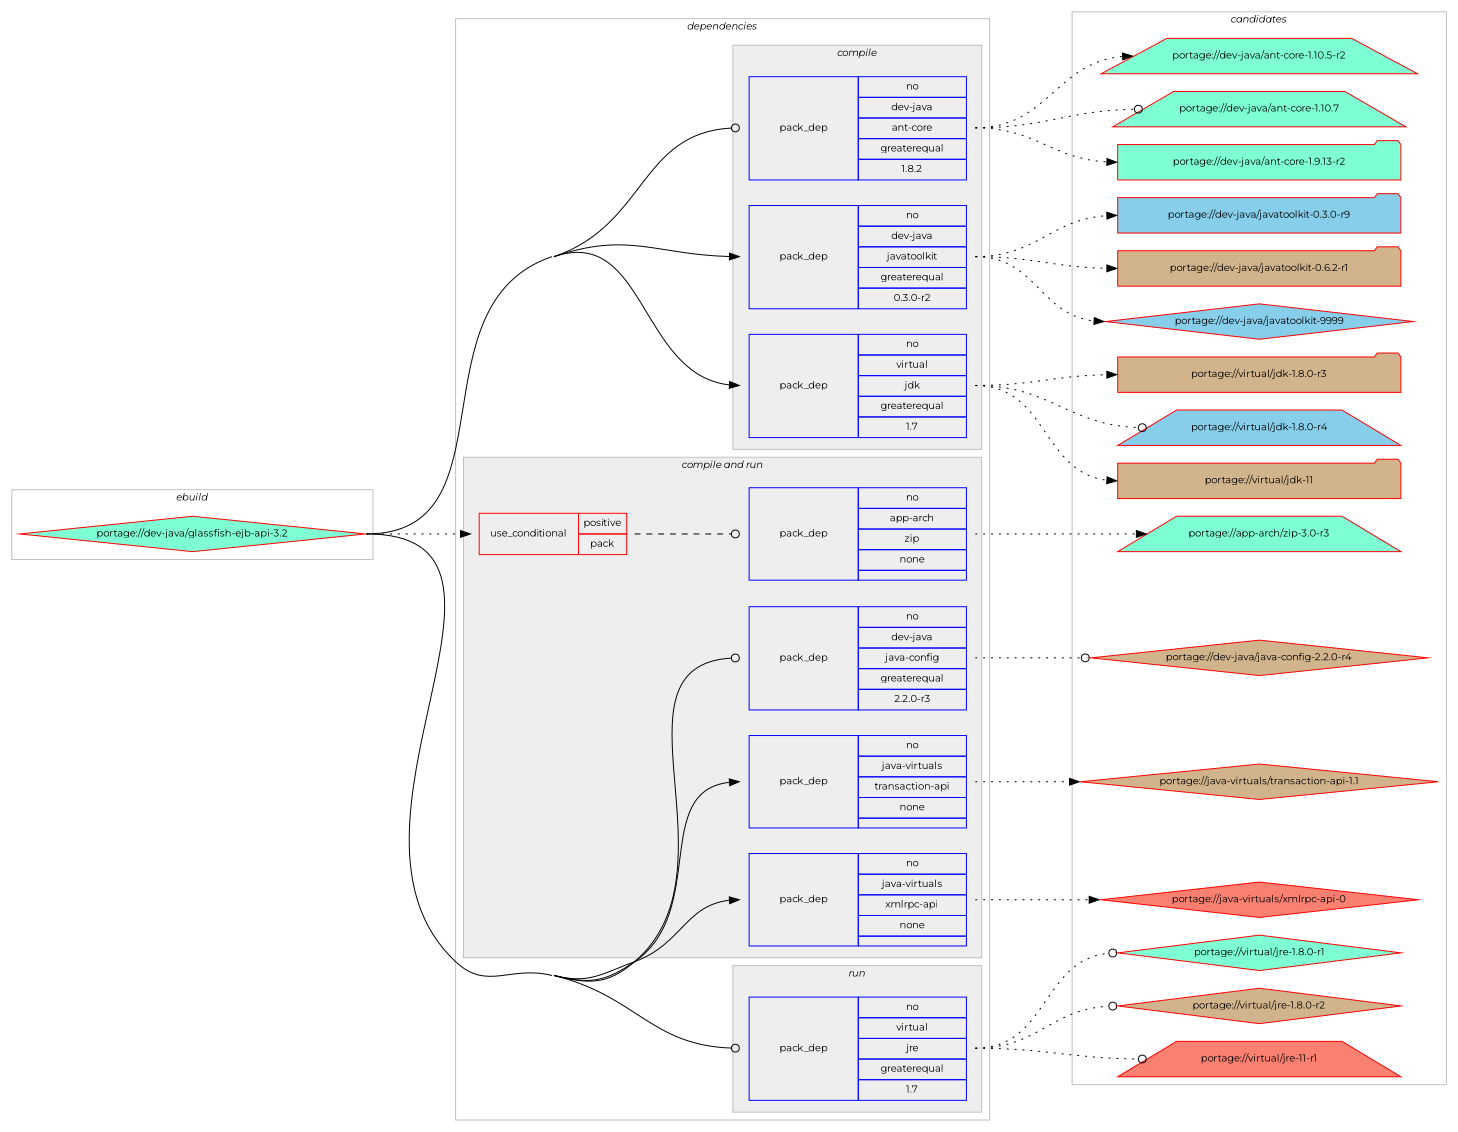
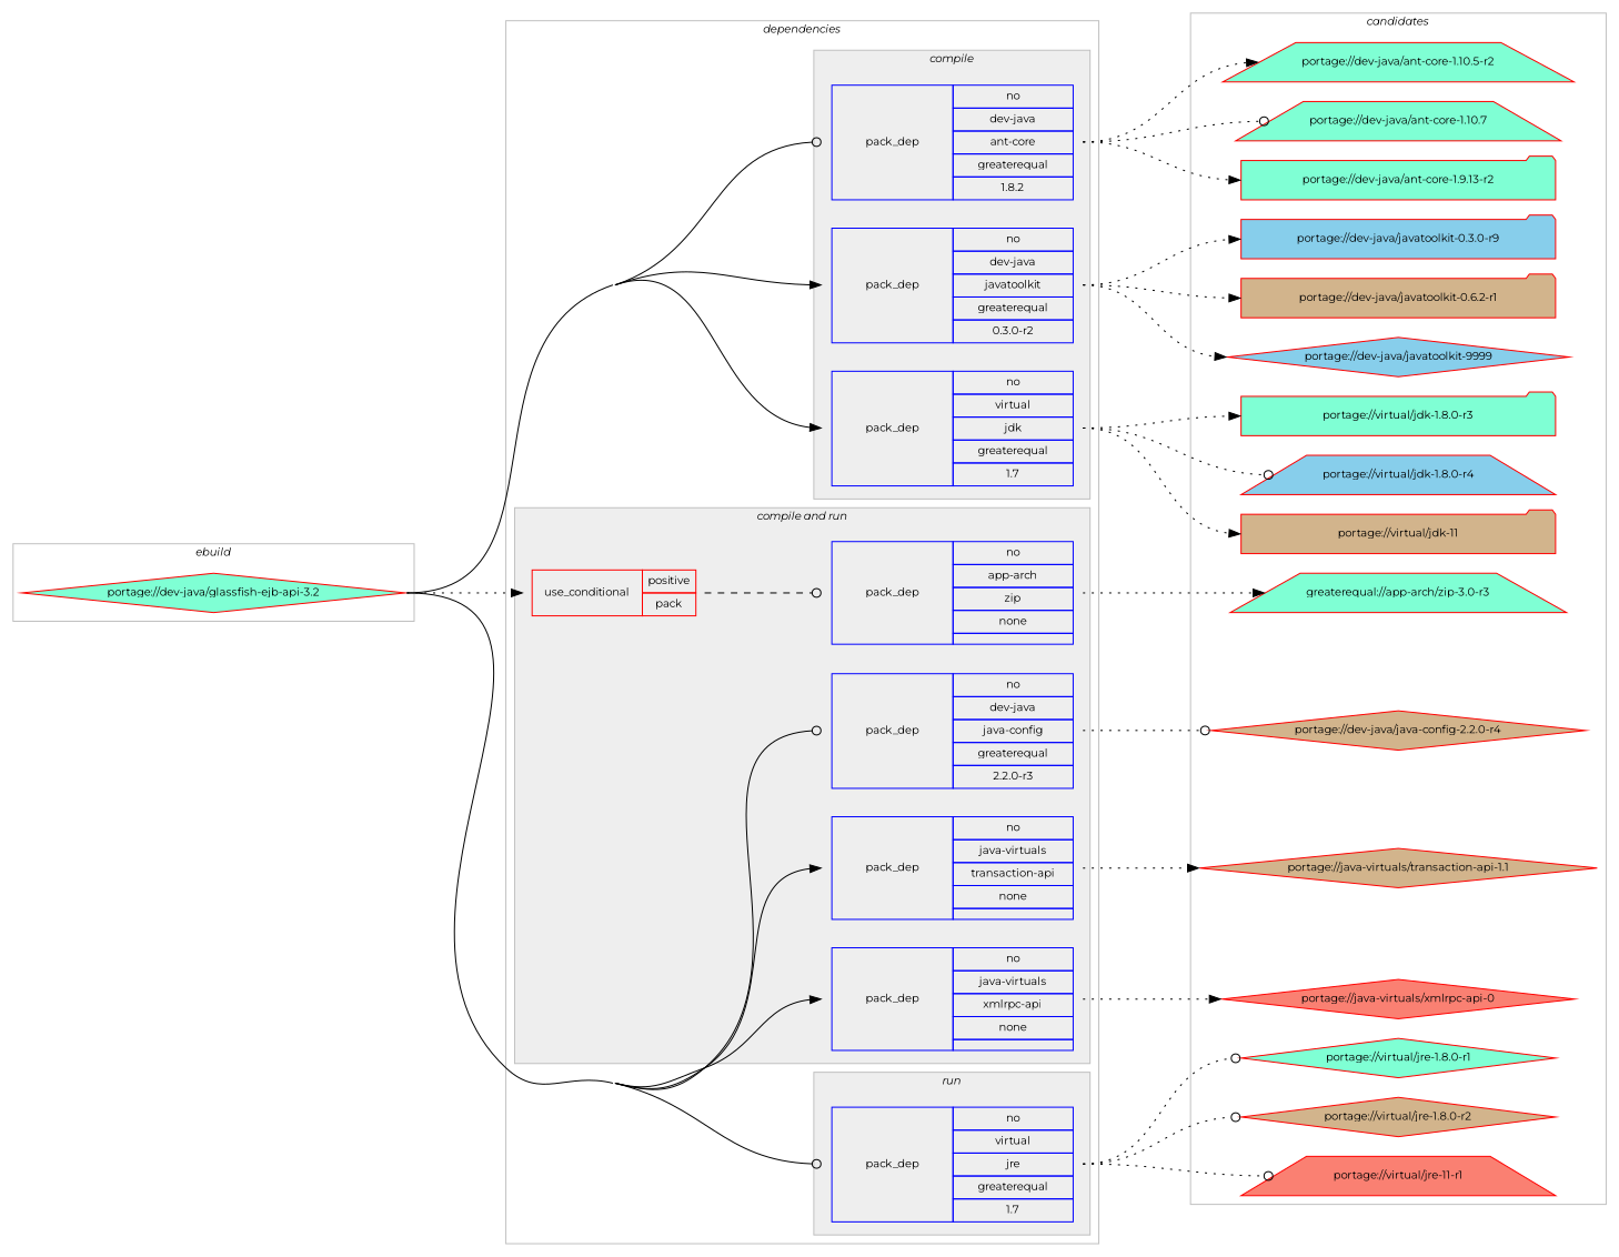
  digraph {
    compound=true
    concentrate=true
    fontname=Montserrat
    fontsize=10
    newrank=true
    rankdir=LR
    ranksep=1.5
    node [color=red fontname=Montserrat fontsize=10 shape=none style=filled]
    edge [arrowhead=normal fontname=Montserrat headport=w style=dotted tailport=e weight=100]
    n1 [fillcolor=aquamarine label="portage://dev-java/glassfish-ejb-api-3.2" shape=diamond width=4]
    n2 [color=blue label=<<TABLE BORDER="0" CELLBORDER="1" CELLSPACING="0" CELLPADDING="4" WIDTH="220"><TR><TD ROWSPAN="6" CELLPADDING="30">pack_dep</TD></TR><TR><TD WIDTH="110">no</TD></TR><TR><TD>dev-java</TD></TR><TR><TD>ant-core</TD></TR><TR><TD>greaterequal</TD></TR><TR><TD>1.8.2</TD></TR></TABLE>> style=""]
    n3 [color=blue label=<<TABLE BORDER="0" CELLBORDER="1" CELLSPACING="0" CELLPADDING="4" WIDTH="220"><TR><TD ROWSPAN="6" CELLPADDING="30">pack_dep</TD></TR><TR><TD WIDTH="110">no</TD></TR><TR><TD>dev-java</TD></TR><TR><TD>javatoolkit</TD></TR><TR><TD>greaterequal</TD></TR><TR><TD>0.3.0-r2</TD></TR></TABLE>> style=""]
    n4 [color=blue label=<<TABLE BORDER="0" CELLBORDER="1" CELLSPACING="0" CELLPADDING="4" WIDTH="220"><TR><TD ROWSPAN="6" CELLPADDING="30">pack_dep</TD></TR><TR><TD WIDTH="110">no</TD></TR><TR><TD>virtual</TD></TR><TR><TD>jdk</TD></TR><TR><TD>greaterequal</TD></TR><TR><TD>1.7</TD></TR></TABLE>> style=""]
    n5 [color=blue label=<<TABLE BORDER="0" CELLBORDER="1" CELLSPACING="0" CELLPADDING="4" WIDTH="220"><TR><TD ROWSPAN="6" CELLPADDING="30">pack_dep</TD></TR><TR><TD WIDTH="110">no</TD></TR><TR><TD>app-arch</TD></TR><TR><TD>zip</TD></TR><TR><TD>none</TD></TR><TR><TD></TD></TR></TABLE>> style=""]
    n6 [label=<<TABLE BORDER="0" CELLBORDER="1" CELLSPACING="0" CELLPADDING="4"><TR><TD ROWSPAN="3" CELLPADDING="10">use_conditional</TD></TR><TR><TD>positive</TD></TR><TR><TD>pack</TD></TR></TABLE>> style=""]
    n7 [color=blue label=<<TABLE BORDER="0" CELLBORDER="1" CELLSPACING="0" CELLPADDING="4" WIDTH="220"><TR><TD ROWSPAN="6" CELLPADDING="30">pack_dep</TD></TR><TR><TD WIDTH="110">no</TD></TR><TR><TD>dev-java</TD></TR><TR><TD>java-config</TD></TR><TR><TD>greaterequal</TD></TR><TR><TD>2.2.0-r3</TD></TR></TABLE>> style=""]
    n8 [color=blue label=<<TABLE BORDER="0" CELLBORDER="1" CELLSPACING="0" CELLPADDING="4" WIDTH="220"><TR><TD ROWSPAN="6" CELLPADDING="30">pack_dep</TD></TR><TR><TD WIDTH="110">no</TD></TR><TR><TD>java-virtuals</TD></TR><TR><TD>transaction-api</TD></TR><TR><TD>none</TD></TR><TR><TD></TD></TR></TABLE>> style=""]
    n9 [color=blue label=<<TABLE BORDER="0" CELLBORDER="1" CELLSPACING="0" CELLPADDING="4" WIDTH="220"><TR><TD ROWSPAN="6" CELLPADDING="30">pack_dep</TD></TR><TR><TD WIDTH="110">no</TD></TR><TR><TD>java-virtuals</TD></TR><TR><TD>xmlrpc-api</TD></TR><TR><TD>none</TD></TR><TR><TD></TD></TR></TABLE>> style=""]
    n10 [color=blue label=<<TABLE BORDER="0" CELLBORDER="1" CELLSPACING="0" CELLPADDING="4" WIDTH="220"><TR><TD ROWSPAN="6" CELLPADDING="30">pack_dep</TD></TR><TR><TD WIDTH="110">no</TD></TR><TR><TD>virtual</TD></TR><TR><TD>jre</TD></TR><TR><TD>greaterequal</TD></TR><TR><TD>1.7</TD></TR></TABLE>> style=""]
    n11 [fillcolor=aquamarine label="portage://dev-java/ant-core-1.10.5-r2" shape=trapezium width=4]
    n12 [fillcolor=aquamarine label="portage://dev-java/ant-core-1.10.7" shape=trapezium width=4]
    n13 [fillcolor=aquamarine label="portage://dev-java/ant-core-1.9.13-r2" shape=folder width=4]
    n14 [fillcolor=skyblue label="portage://dev-java/javatoolkit-0.3.0-r9" shape=folder width=4]
    n15 [fillcolor=tan label="portage://dev-java/javatoolkit-0.6.2-r1" shape=folder width=4]
    n16 [fillcolor=skyblue label="portage://dev-java/javatoolkit-9999" shape=diamond width=4]
-   n17 [fillcolor=tan label="portage://virtual/jdk-1.8.0-r3" shape=folder width=4]
+   n17 [fillcolor=aquamarine label="portage://virtual/jdk-1.8.0-r3" shape=folder width=4]
    n18 [fillcolor=skyblue label="portage://virtual/jdk-1.8.0-r4" shape=trapezium width=4]
    n19 [fillcolor=tan label="portage://virtual/jdk-11" shape=folder width=4]
-   n20 [fillcolor=aquamarine label="portage://app-arch/zip-3.0-r3" shape=trapezium width=4]
+   n20 [fillcolor=aquamarine label="greaterequal://app-arch/zip-3.0-r3" shape=trapezium width=4]
    n21 [fillcolor=tan label="portage://dev-java/java-config-2.2.0-r4" shape=diamond width=4]
    n22 [fillcolor=tan label="portage://java-virtuals/transaction-api-1.1" shape=diamond width=4]
    n23 [fillcolor=salmon label="portage://java-virtuals/xmlrpc-api-0" shape=diamond width=4]
    n24 [fillcolor=aquamarine label="portage://virtual/jre-1.8.0-r1" shape=diamond width=4]
    n25 [fillcolor=tan label="portage://virtual/jre-1.8.0-r2" shape=diamond width=4]
    n26 [fillcolor=salmon label="portage://virtual/jre-11-r1" shape=trapezium width=4]
    subgraph cluster_1 {
      color=gray
      label=<<i>dependencies</i>>
      subgraph cluster_2 {
        color=gray
        fillcolor="#eeeeee"
        label=<<i>compile</i>>
        style=filled
        subgraph sub_3 {
          color=gray
          fillcolor="#eeeeee"
          label=<<i>compile</i>>
          style=filled
          n2
        }
        subgraph sub_4 {
          color=gray
          fillcolor="#eeeeee"
          label=<<i>compile</i>>
          style=filled
          n3
        }
        subgraph sub_5 {
          color=gray
          fillcolor="#eeeeee"
          label=<<i>compile</i>>
          style=filled
          n4
        }
      }
      subgraph cluster_6 {
        color=gray
        fillcolor="#eeeeee"
        label=<<i>compile and run</i>>
        style=filled
        subgraph sub_7 {
          color=gray
          fillcolor="#eeeeee"
          label=<<i>compile and run</i>>
          style=filled
          n6
          subgraph sub_8 {
            color=gray
            fillcolor="#eeeeee"
            label=<<i>compile and run</i>>
            style=filled
            n5
          }
        }
        subgraph sub_9 {
          color=gray
          fillcolor="#eeeeee"
          label=<<i>compile and run</i>>
          style=filled
          n7
        }
        subgraph sub_10 {
          color=gray
          fillcolor="#eeeeee"
          label=<<i>compile and run</i>>
          style=filled
          n8
        }
        subgraph sub_11 {
          color=gray
          fillcolor="#eeeeee"
          label=<<i>compile and run</i>>
          style=filled
          n9
        }
      }
      subgraph cluster_12 {
        color=gray
        fillcolor="#eeeeee"
        label=<<i>run</i>>
        style=filled
        subgraph sub_13 {
          color=gray
          fillcolor="#eeeeee"
          label=<<i>run</i>>
          style=filled
          n10
        }
      }
    }
    subgraph cluster_14 {
      color=gray
      label=<<i>ebuild</i>>
      rank=same
      n1
    }
    subgraph cluster_15 {
      color=gray
      label=<<i>candidates</i>>
      rank=same
      subgraph sub_16 {
        color=black
        label=<<i>candidates</i>>
        nodesep=1
        rank=same
        n11
        n12
        n13
      }
      subgraph sub_17 {
        color=black
        label=<<i>candidates</i>>
        nodesep=1
        rank=same
        n14
        n15
        n16
      }
      subgraph sub_18 {
        color=black
        label=<<i>candidates</i>>
        nodesep=1
        rank=same
        n17
        n18
        n19
      }
      subgraph sub_19 {
        color=black
        label=<<i>candidates</i>>
        nodesep=1
        rank=same
        n20
      }
      subgraph sub_20 {
        color=black
        label=<<i>candidates</i>>
        nodesep=1
        rank=same
        n21
      }
      subgraph sub_21 {
        color=black
        label=<<i>candidates</i>>
        nodesep=1
        rank=same
        n22
      }
      subgraph sub_22 {
        color=black
        label=<<i>candidates</i>>
        nodesep=1
        rank=same
        n23
      }
      subgraph sub_23 {
        color=black
        label=<<i>candidates</i>>
        nodesep=1
        rank=same
        n24
        n25
        n26
      }
    }
    n1 -> n2 [arrowhead=odot style=solid weight=20]
    n1 -> n3 [style=solid weight=20]
    n1 -> n4 [style=solid weight=20]
    n1 -> n6 [weight=20]
    n1 -> n7 [arrowhead=odot style=solid weight=20]
    n1 -> n8 [style=solid weight=20]
    n1 -> n9 [style=solid weight=20]
    n1 -> n10 [arrowhead=odot style=solid weight=20]
    n2 -> n11
    n2 -> n12 [arrowhead=odot]
    n2 -> n13
    n3 -> n14
    n3 -> n15
    n3 -> n16
    n4 -> n17
    n4 -> n18 [arrowhead=odot]
    n4 -> n19
    n5 -> n20
    n6 -> n5 [arrowhead=odot style=dashed weight=20]
    n7 -> n21 [arrowhead=odot]
    n8 -> n22
    n9 -> n23
    n10 -> n24 [arrowhead=odot]
    n10 -> n25 [arrowhead=odot]
    n10 -> n26 [arrowhead=odot]
  }
